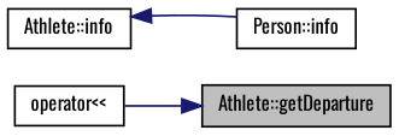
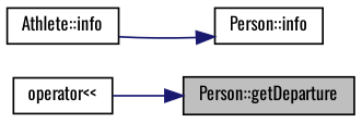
  digraph {
    fontname=Oswald
    rankdir=RL
    node [color=black fillcolor=white fontname=Oswald fontsize=10 shape=record style=filled]
    edge [color=midnightblue dir=back fontname=Oswald fontsize=10 labelfontname=Helvetica labelfontsize=10 style=solid]
-   n1 [fillcolor=grey75 fontcolor=black height=0.2 label="Athlete::getDeparture" width=0.4]
+   n1 [fillcolor=grey75 fontcolor=black height=0.2 label="Person::getDeparture" width=0.4]
    n2 [height=0.2 label="operator\<\<" width=0.4]
    n3 [height=0.2 label="Person::info" width=0.4]
    n4 [height=0.2 label="Athlete::info" width=0.4]
    n1 -> n2
-   n4 -> n3
+   n3 -> n4
  }
